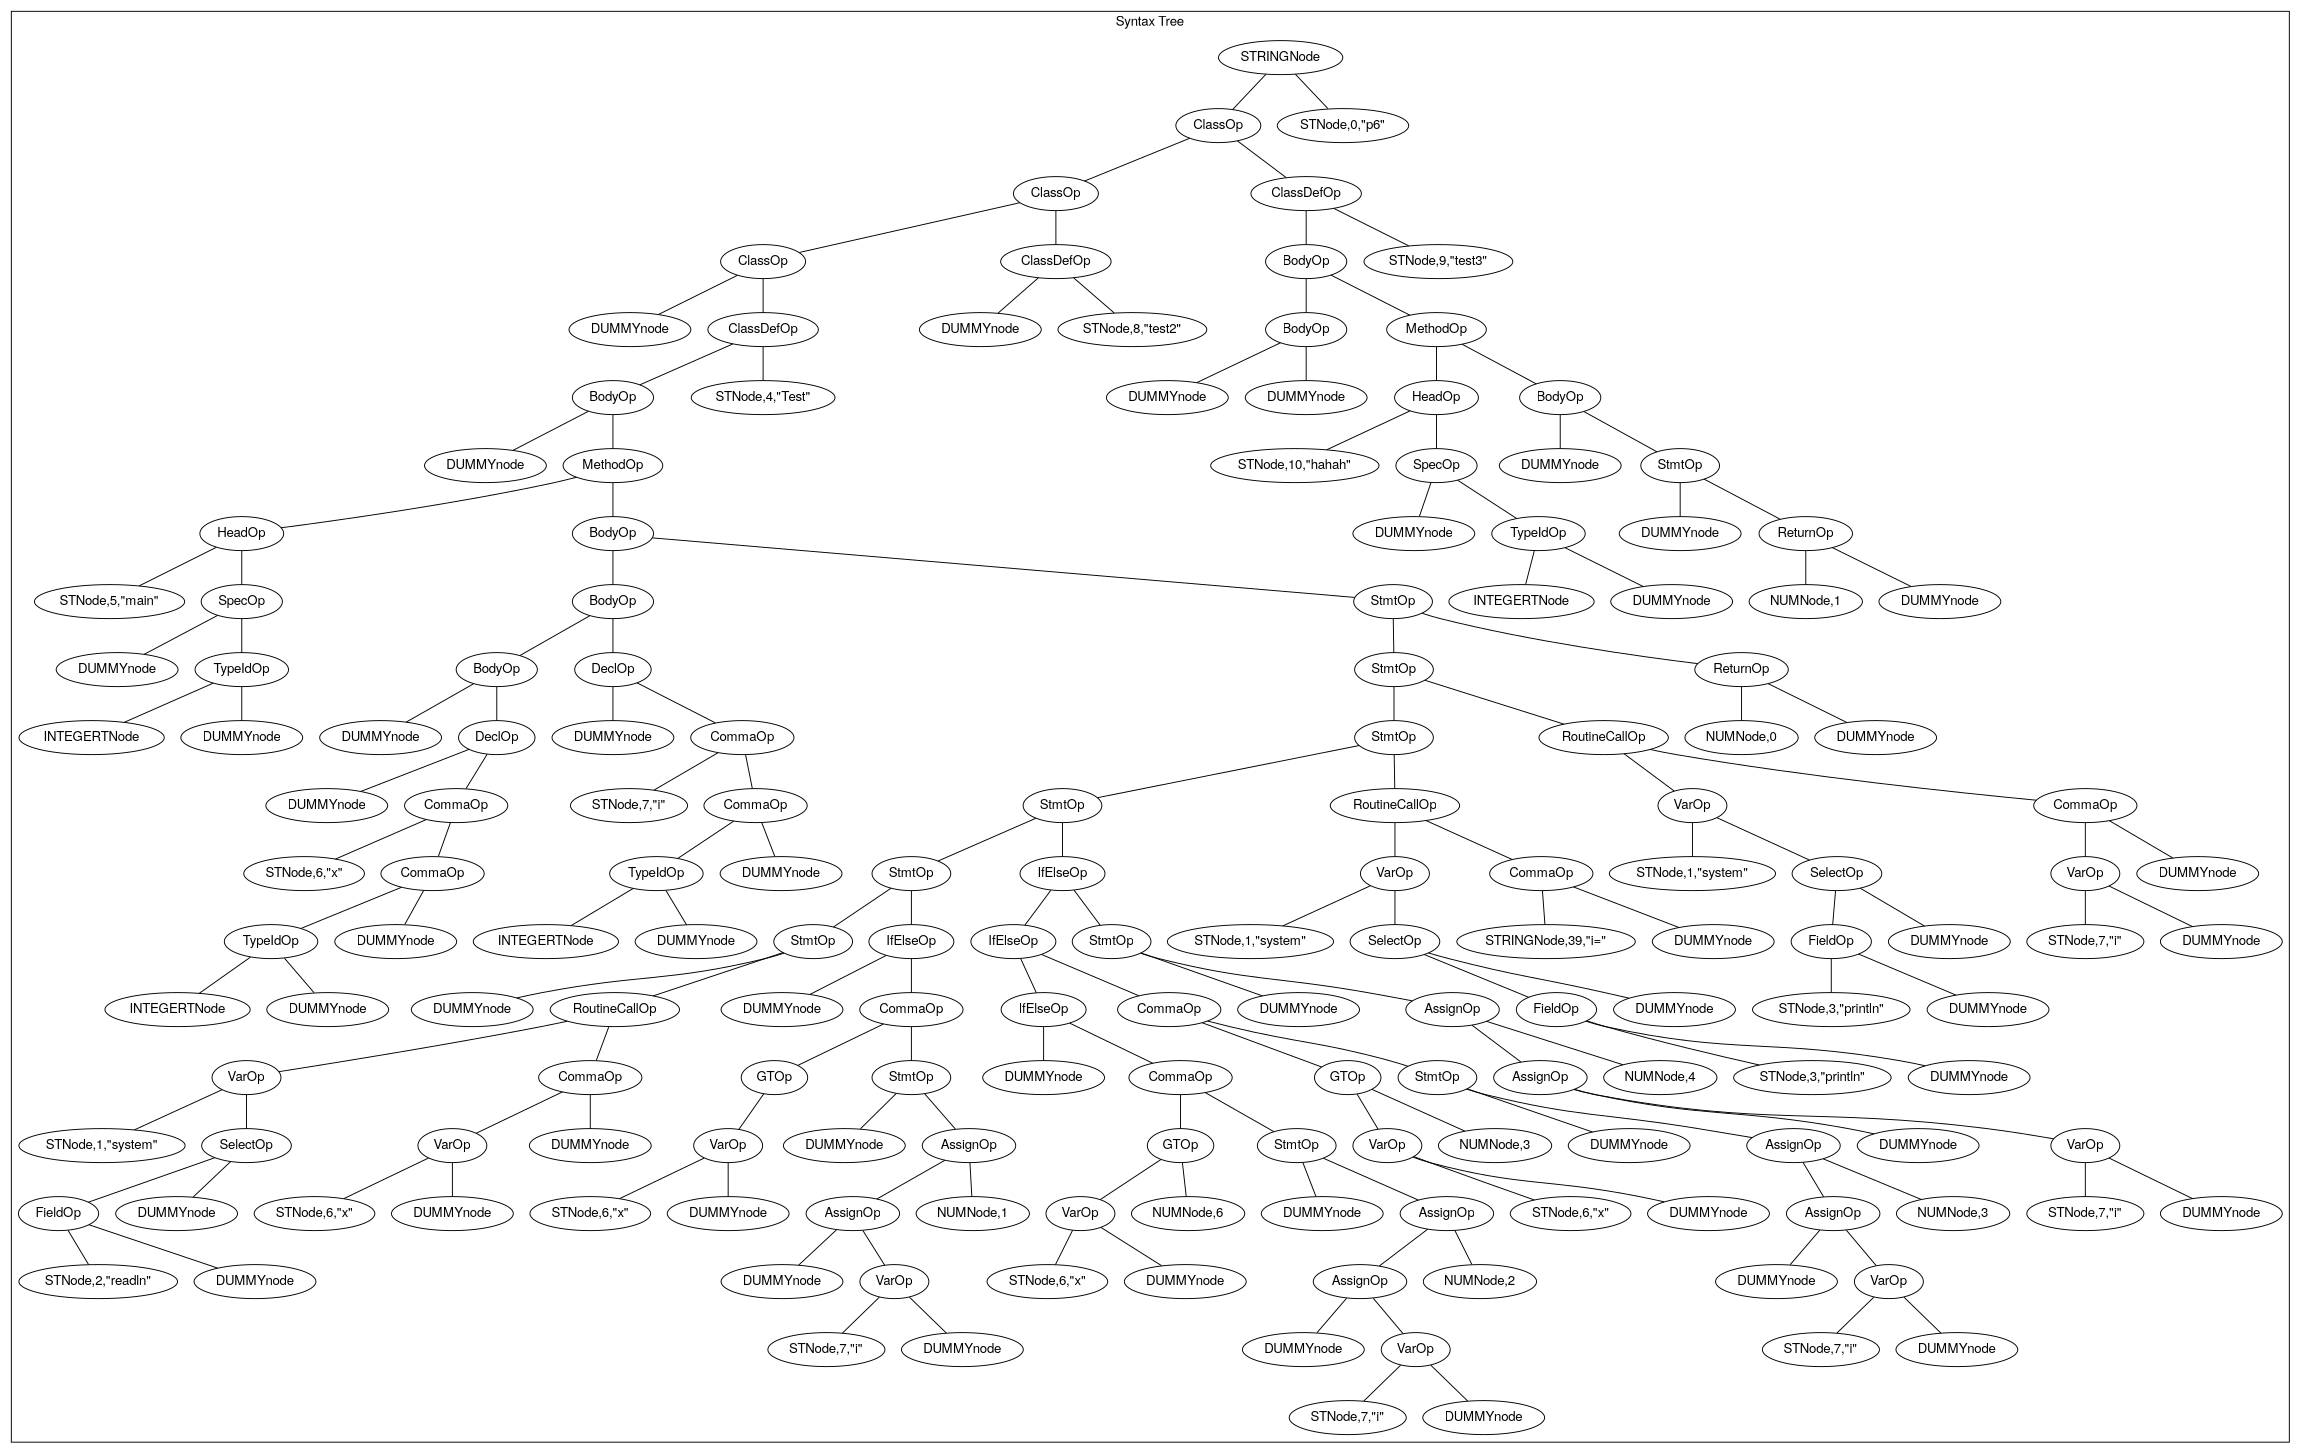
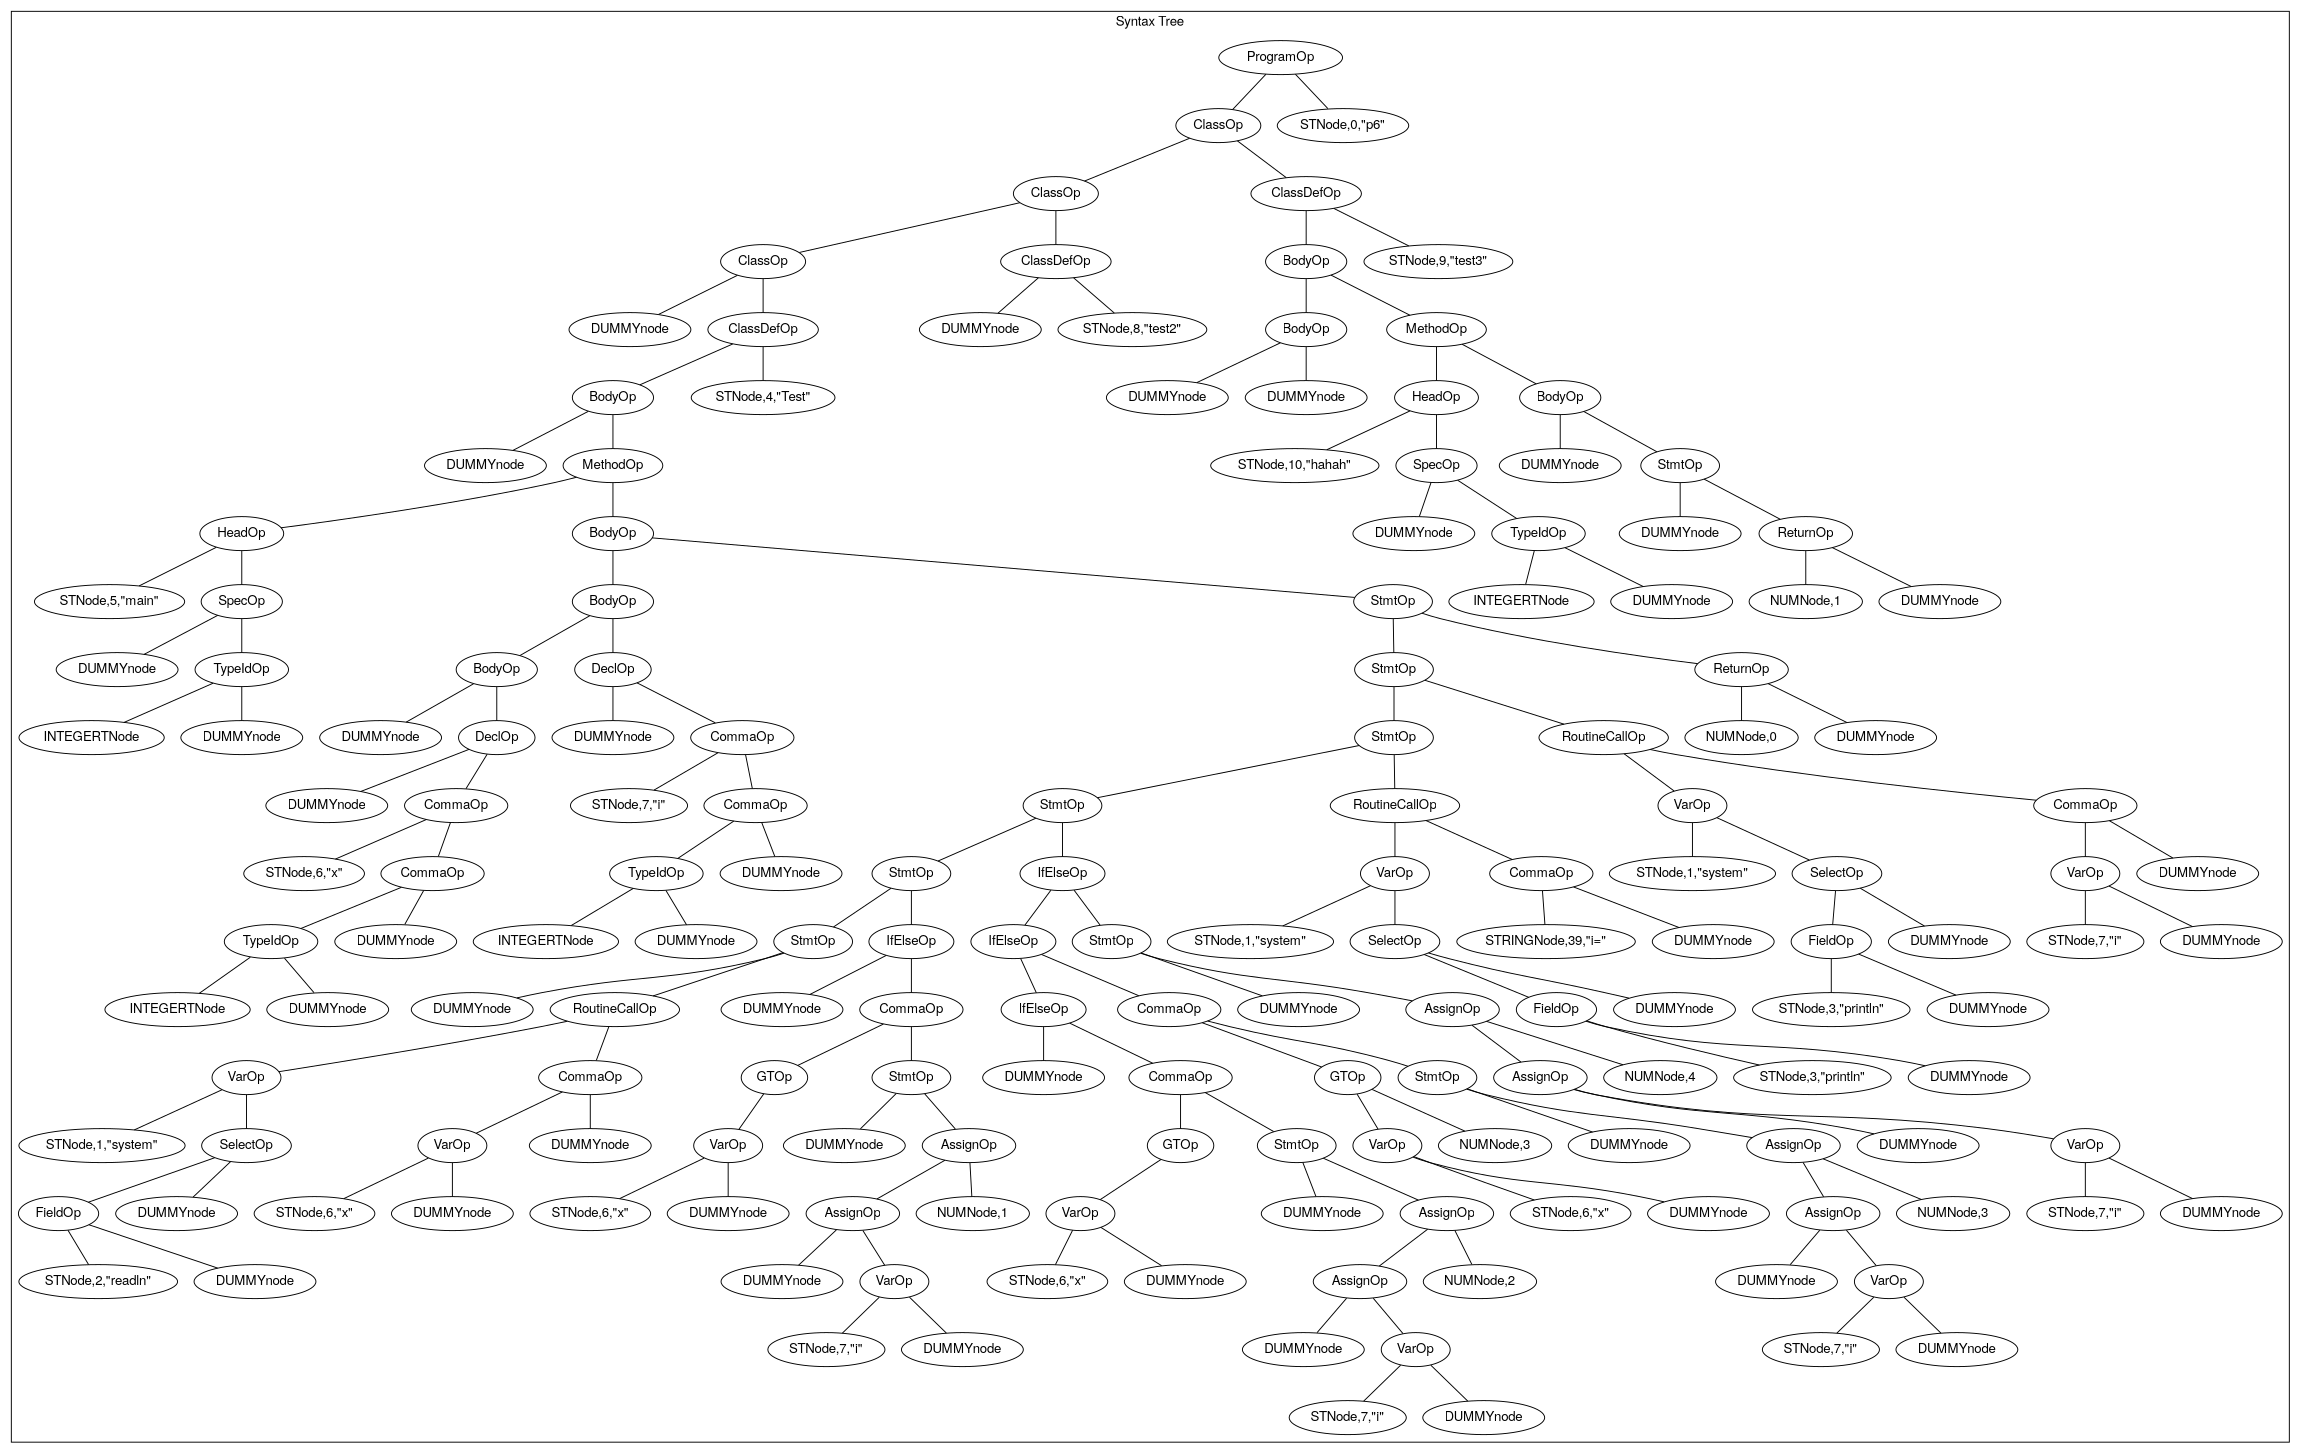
  graph {
    fontname="Helvetica,Arial,sans-serif"
    node [fontname="Helvetica,Arial,sans-serif"]
    edge [fontname="Helvetica,Arial,sans-serif"]
-   n1 [label=STRINGNode]
+   n1 [label=ProgramOp]
    n2 [label=ClassOp]
    n3 [label="STNode,0,\"p6\""]
    n4 [label=ClassOp]
    n5 [label=ClassDefOp]
    n6 [label=ClassOp]
    n7 [label=ClassDefOp]
    n8 [label=DUMMYnode]
    n9 [label=ClassDefOp]
    n10 [label=BodyOp]
    n11 [label="STNode,4,\"Test\""]
    n12 [label=DUMMYnode]
    n13 [label=MethodOp]
    n14 [label=HeadOp]
    n15 [label=BodyOp]
    n16 [label="STNode,5,\"main\""]
    n17 [label=SpecOp]
    n18 [label=DUMMYnode]
    n19 [label=TypeIdOp]
    n20 [label=INTEGERTNode]
    n21 [label=DUMMYnode]
    n22 [label=BodyOp]
    n23 [label=StmtOp]
    n24 [label=BodyOp]
    n25 [label=DeclOp]
    n26 [label=DUMMYnode]
    n27 [label=DeclOp]
    n28 [label=DUMMYnode]
    n29 [label=CommaOp]
    n30 [label="STNode,6,\"x\""]
    n31 [label=CommaOp]
    n32 [label=TypeIdOp]
    n33 [label=DUMMYnode]
    n34 [label=INTEGERTNode]
    n35 [label=DUMMYnode]
    n36 [label=DUMMYnode]
    n37 [label=CommaOp]
    n38 [label="STNode,7,\"i\""]
    n39 [label=CommaOp]
    n40 [label=TypeIdOp]
    n41 [label=DUMMYnode]
    n42 [label=INTEGERTNode]
    n43 [label=DUMMYnode]
    n44 [label=StmtOp]
    n45 [label=ReturnOp]
    n46 [label=StmtOp]
    n47 [label=RoutineCallOp]
    n48 [label=StmtOp]
    n49 [label=RoutineCallOp]
    n50 [label=StmtOp]
    n51 [label=IfElseOp]
    n52 [label=StmtOp]
    n53 [label=IfElseOp]
    n54 [label=DUMMYnode]
    n55 [label=RoutineCallOp]
    n56 [label=VarOp]
    n57 [label=CommaOp]
    n58 [label="STNode,1,\"system\""]
    n59 [label=SelectOp]
    n60 [label=FieldOp]
    n61 [label=DUMMYnode]
    n62 [label="STNode,2,\"readln\""]
    n63 [label=DUMMYnode]
    n64 [label=VarOp]
    n65 [label=DUMMYnode]
    n66 [label="STNode,6,\"x\""]
    n67 [label=DUMMYnode]
    n68 [label=DUMMYnode]
    n69 [label=CommaOp]
    n70 [label=GTOp]
    n71 [label=StmtOp]
    n72 [label=VarOp]
    n73 [label="STNode,6,\"x\""]
    n74 [label=DUMMYnode]
    n75 [label=DUMMYnode]
    n76 [label=AssignOp]
    n77 [label=AssignOp]
    n78 [label="NUMNode,1"]
    n79 [label=DUMMYnode]
    n80 [label=VarOp]
    n81 [label="STNode,7,\"i\""]
    n82 [label=DUMMYnode]
    n83 [label=IfElseOp]
    n84 [label=StmtOp]
    n85 [label=IfElseOp]
    n86 [label=CommaOp]
    n87 [label=DUMMYnode]
    n88 [label=CommaOp]
    n89 [label=GTOp]
    n90 [label=StmtOp]
    n91 [label=VarOp]
-   n92 [label="NUMNode,6"]
    n93 [label="STNode,6,\"x\""]
    n94 [label=DUMMYnode]
    n95 [label=DUMMYnode]
    n96 [label=AssignOp]
    n97 [label=AssignOp]
    n98 [label="NUMNode,2"]
    n99 [label=DUMMYnode]
    n100 [label=VarOp]
    n101 [label="STNode,7,\"i\""]
    n102 [label=DUMMYnode]
    n103 [label=GTOp]
    n104 [label=StmtOp]
    n105 [label=VarOp]
    n106 [label="NUMNode,3"]
    n107 [label="STNode,6,\"x\""]
    n108 [label=DUMMYnode]
    n109 [label=DUMMYnode]
    n110 [label=AssignOp]
    n111 [label=AssignOp]
    n112 [label="NUMNode,3"]
    n113 [label=DUMMYnode]
    n114 [label=VarOp]
    n115 [label="STNode,7,\"i\""]
    n116 [label=DUMMYnode]
    n117 [label=DUMMYnode]
    n118 [label=AssignOp]
    n119 [label=AssignOp]
    n120 [label="NUMNode,4"]
    n121 [label=DUMMYnode]
    n122 [label=VarOp]
    n123 [label="STNode,7,\"i\""]
    n124 [label=DUMMYnode]
    n125 [label=VarOp]
    n126 [label=CommaOp]
    n127 [label="STNode,1,\"system\""]
    n128 [label=SelectOp]
    n129 [label=FieldOp]
    n130 [label=DUMMYnode]
    n131 [label="STNode,3,\"println\""]
    n132 [label=DUMMYnode]
    n133 [label="STRINGNode,39,\"i=\""]
    n134 [label=DUMMYnode]
    n135 [label=VarOp]
    n136 [label=CommaOp]
    n137 [label="STNode,1,\"system\""]
    n138 [label=SelectOp]
    n139 [label=FieldOp]
    n140 [label=DUMMYnode]
    n141 [label="STNode,3,\"println\""]
    n142 [label=DUMMYnode]
    n143 [label=VarOp]
    n144 [label=DUMMYnode]
    n145 [label="STNode,7,\"i\""]
    n146 [label=DUMMYnode]
    n147 [label="NUMNode,0"]
    n148 [label=DUMMYnode]
    n149 [label=DUMMYnode]
    n150 [label="STNode,8,\"test2\""]
    n151 [label=BodyOp]
    n152 [label="STNode,9,\"test3\""]
    n153 [label=BodyOp]
    n154 [label=MethodOp]
    n155 [label=DUMMYnode]
    n156 [label=DUMMYnode]
    n157 [label=HeadOp]
    n158 [label=BodyOp]
    n159 [label="STNode,10,\"hahah\""]
    n160 [label=SpecOp]
    n161 [label=DUMMYnode]
    n162 [label=TypeIdOp]
    n163 [label=INTEGERTNode]
    n164 [label=DUMMYnode]
    n165 [label=DUMMYnode]
    n166 [label=StmtOp]
    n167 [label=DUMMYnode]
    n168 [label=ReturnOp]
    n169 [label="NUMNode,1"]
    n170 [label=DUMMYnode]
    subgraph cluster_1 {
      label="Syntax Tree"
      n1
      n2
      n3
      n4
      n5
      n6
      n7
      n8
      n9
      n10
      n11
      n12
      n13
      n14
      n15
      n16
      n17
      n18
      n19
      n20
      n21
      n22
      n23
      n24
      n25
      n26
      n27
      n28
      n29
      n30
      n31
      n32
      n33
      n34
      n35
      n36
      n37
      n38
      n39
      n40
      n41
      n42
      n43
      n44
      n45
      n46
      n47
      n48
      n49
      n50
      n51
      n52
      n53
      n54
      n55
      n56
      n57
      n58
      n59
      n60
      n61
      n62
      n63
      n64
      n65
      n66
      n67
      n68
      n69
      n70
      n71
      n72
      n73
      n74
      n75
      n76
      n77
      n78
      n79
      n80
      n81
      n82
      n83
      n84
      n85
      n86
      n87
      n88
      n89
      n90
      n91
-     n92
      n93
      n94
      n95
      n96
      n97
      n98
      n99
      n100
      n101
      n102
      n103
      n104
      n105
      n106
      n107
      n108
      n109
      n110
      n111
      n112
      n113
      n114
      n115
      n116
      n117
      n118
      n119
      n120
      n121
      n122
      n123
      n124
      n125
      n126
      n127
      n128
      n129
      n130
      n131
      n132
      n133
      n134
      n135
      n136
      n137
      n138
      n139
      n140
      n141
      n142
      n143
      n144
      n145
      n146
      n147
      n148
      n149
      n150
      n151
      n152
      n153
      n154
      n155
      n156
      n157
      n158
      n159
      n160
      n161
      n162
      n163
      n164
      n165
      n166
      n167
      n168
      n169
      n170
    }
    n1 -- n2
    n1 -- n3
    n2 -- n4
    n2 -- n5
    n4 -- n6
    n4 -- n7
    n5 -- n151
    n5 -- n152
    n6 -- n8
    n6 -- n9
    n7 -- n149
    n7 -- n150
    n9 -- n10
    n9 -- n11
    n10 -- n12
    n10 -- n13
    n13 -- n14
    n13 -- n15
    n14 -- n16
    n14 -- n17
    n15 -- n22
    n15 -- n23
    n17 -- n18
    n17 -- n19
    n19 -- n20
    n19 -- n21
    n22 -- n24
    n22 -- n25
    n23 -- n44
    n23 -- n45
    n24 -- n26
    n24 -- n27
    n25 -- n36
    n25 -- n37
    n27 -- n28
    n27 -- n29
    n29 -- n30
    n29 -- n31
    n31 -- n32
    n31 -- n33
    n32 -- n34
    n32 -- n35
    n37 -- n38
    n37 -- n39
    n39 -- n40
    n39 -- n41
    n40 -- n42
    n40 -- n43
    n44 -- n46
    n44 -- n47
    n45 -- n147
    n45 -- n148
    n46 -- n48
    n46 -- n49
    n47 -- n135
    n47 -- n136
    n48 -- n50
    n48 -- n51
    n49 -- n125
    n49 -- n126
    n50 -- n52
    n50 -- n53
    n51 -- n83
    n51 -- n84
    n52 -- n54
    n52 -- n55
    n53 -- n68
    n53 -- n69
    n55 -- n56
    n55 -- n57
    n56 -- n58
    n56 -- n59
    n57 -- n64
    n57 -- n65
    n59 -- n60
    n59 -- n61
    n60 -- n62
    n60 -- n63
    n64 -- n66
    n64 -- n67
    n69 -- n70
    n69 -- n71
    n70 -- n72
    n71 -- n75
    n71 -- n76
    n72 -- n73
    n72 -- n74
    n76 -- n77
    n76 -- n78
    n77 -- n79
    n77 -- n80
    n80 -- n81
    n80 -- n82
    n83 -- n85
    n83 -- n86
    n84 -- n117
    n84 -- n118
    n85 -- n87
    n85 -- n88
    n86 -- n103
    n86 -- n104
    n88 -- n89
    n88 -- n90
    n89 -- n91
-   n89 -- n92
    n90 -- n95
    n90 -- n96
    n91 -- n93
    n91 -- n94
    n96 -- n97
    n96 -- n98
    n97 -- n99
    n97 -- n100
    n100 -- n101
    n100 -- n102
    n103 -- n105
    n103 -- n106
    n104 -- n109
    n104 -- n110
    n105 -- n107
    n105 -- n108
    n110 -- n111
    n110 -- n112
    n111 -- n113
    n111 -- n114
    n114 -- n115
    n114 -- n116
    n118 -- n119
    n118 -- n120
    n119 -- n121
    n119 -- n122
    n122 -- n123
    n122 -- n124
    n125 -- n127
    n125 -- n128
    n126 -- n133
    n126 -- n134
    n128 -- n129
    n128 -- n130
    n129 -- n131
    n129 -- n132
    n135 -- n137
    n135 -- n138
    n136 -- n143
    n136 -- n144
    n138 -- n139
    n138 -- n140
    n139 -- n141
    n139 -- n142
    n143 -- n145
    n143 -- n146
    n151 -- n153
    n151 -- n154
    n153 -- n155
    n153 -- n156
    n154 -- n157
    n154 -- n158
    n157 -- n159
    n157 -- n160
    n158 -- n165
    n158 -- n166
    n160 -- n161
    n160 -- n162
    n162 -- n163
    n162 -- n164
    n166 -- n167
    n166 -- n168
    n168 -- n169
    n168 -- n170
  }
